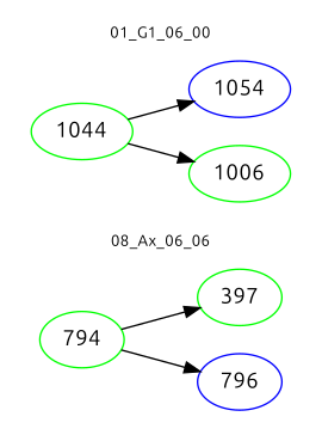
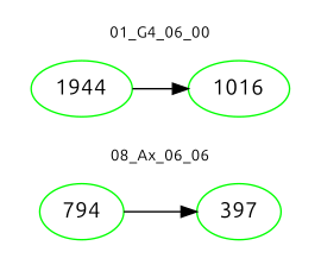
  digraph {
    fontname=Ubuntu
    rankdir=LR
    node [color=green fontname=Ubuntu]
    edge [color=black fontname=Ubuntu]
    n1 [label=794]
-   n2 [color=blue label=796]
    n3 [label=397]
-   n4 [label=1044]
-   n5 [label=1006]
-   n6 [color=blue label=1054]
+   n4 [label=1944]
+   n5 [label=1016]
    subgraph cluster_1 {
      color=white
      fontsize=10
      label="08_Ax_06_06"
      n1
-     n2
      n3
    }
    subgraph cluster_2 {
      color=white
      fontsize=10
-     label="01_G1_06_00"
+     label="01_G4_06_00"
      n4
      n5
-     n6
    }
-   n1 -> n2
    n1 -> n3
    n4 -> n5
-   n4 -> n6
  }
